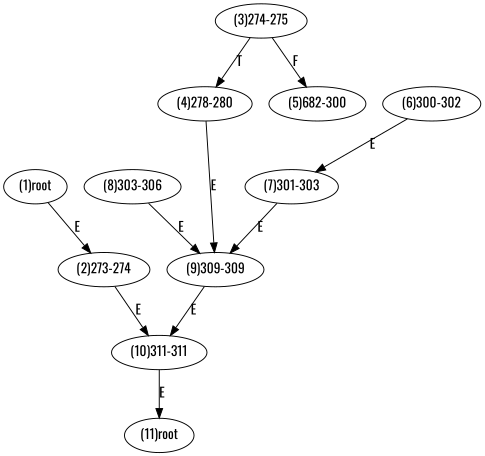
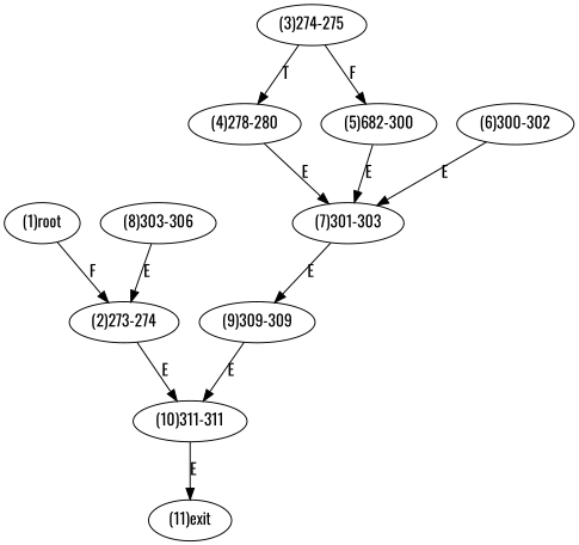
  digraph {
    fontname=Oswald
    node [fontname=Oswald]
    edge [fontname=Oswald]
    n1 [label="(1)root"]
    n2 [label="(2)273-274"]
    n3 [label="(10)311-311"]
-   n4 [label="(11)root"]
+   n4 [label="(11)exit"]
    n5 [label="(3)274-275"]
    n6 [label="(4)278-280"]
    n7 [label="(5)682-300"]
    n8 [label="(9)309-309"]
    n9 [label="(7)301-303"]
    n10 [label="(6)300-302"]
    n11 [label="(8)303-306"]
-   n1 -> n2 [label=E]
+   n1 -> n2 [label=F]
    n2 -> n3 [label=E]
    n3 -> n4 [label=E]
    n5 -> n6 [label=T]
    n5 -> n7 [label=F]
-   n6 -> n8 [label=E]
+   n6 -> n9 [label=E]
+   n7 -> n9 [label=E]
    n8 -> n3 [label=E]
    n9 -> n8 [label=E]
    n10 -> n9 [label=E]
-   n11 -> n8 [label=E]
+   n11 -> n2 [label=E]
  }
